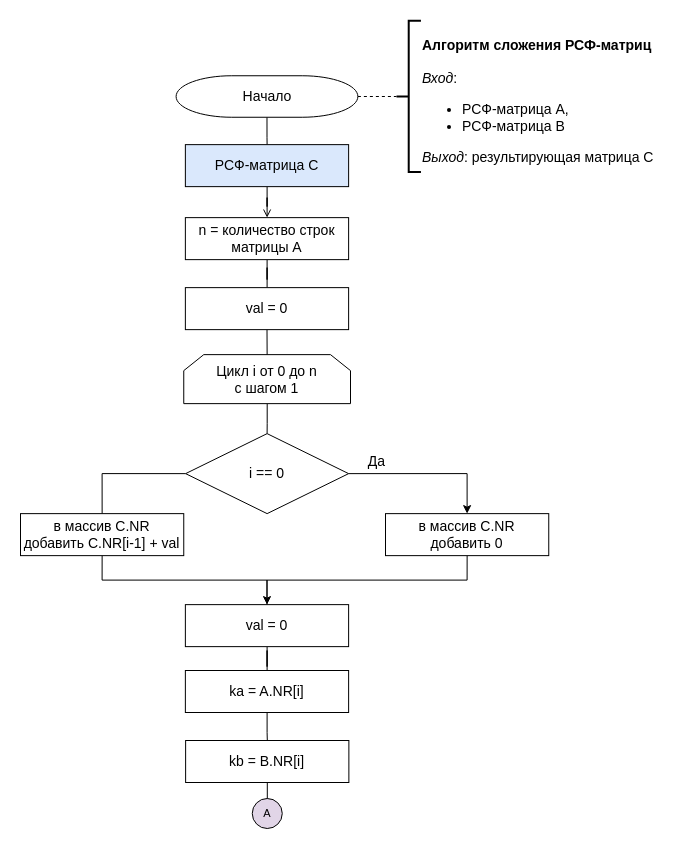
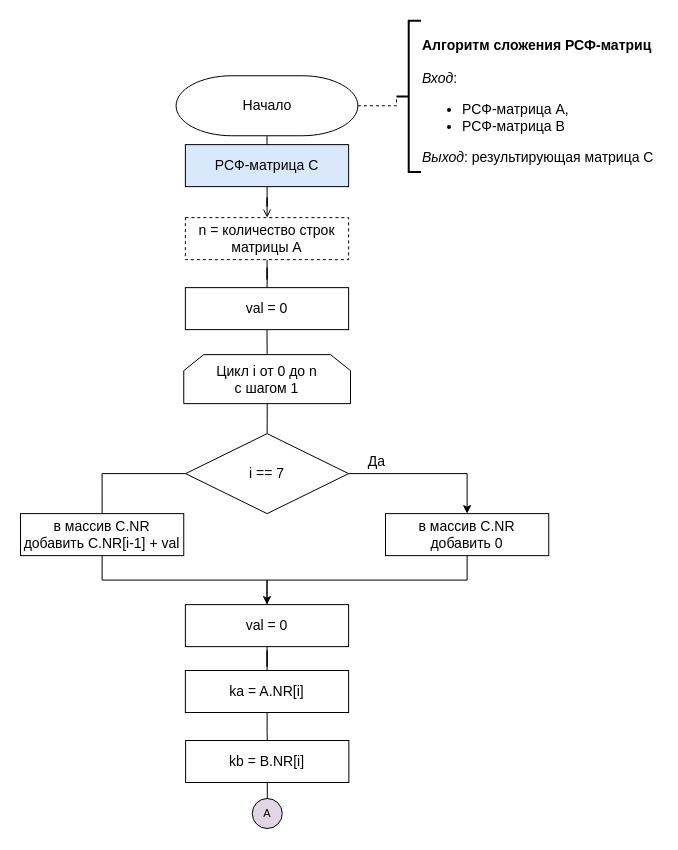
  <mxCell id="0" />
  <mxCell id="1" parent="0" />
  <mxCell id="2" style="edgeStyle=orthogonalEdgeStyle;shape=connector;rounded=0;orthogonalLoop=1;jettySize=auto;html=1;exitX=0.5;exitY=1;exitDx=0;exitDy=0;exitPerimeter=0;labelBackgroundColor=default;strokeColor=default;align=center;verticalAlign=middle;fontFamily=Helvetica;fontSize=11;fontColor=default;endArrow=none;endFill=0;" parent="1" source="3" target="5" edge="1"><mxGeometry relative="1" as="geometry" /></mxCell>
- <mxCell id="3" value="&lt;font style=&quot;font-size: 14px;&quot;&gt;Начало&lt;/font&gt;" style="strokeWidth=1;html=1;shape=mxgraph.flowchart.terminator;whiteSpace=wrap;fontSize=14;container=0;" parent="1" vertex="1"><mxGeometry x="175.6" y="75.25" width="181.783" height="41.5" as="geometry" /></mxCell>
+ <mxCell id="3" value="&lt;font style=&quot;font-size: 14px;&quot;&gt;Начало&lt;/font&gt;" style="strokeWidth=1;html=1;shape=mxgraph.flowchart.terminator;whiteSpace=wrap;fontSize=14;container=0;" parent="1" vertex="1"><mxGeometry x="175.6" y="75.25" width="181.783" height="60" as="geometry" /></mxCell>
  <mxCell id="4" value="" style="edgeStyle=orthogonalEdgeStyle;rounded=0;orthogonalLoop=1;jettySize=auto;html=1;endArrow=open;endFill=0;" parent="1" source="5" target="7" edge="1"><mxGeometry relative="1" as="geometry" /></mxCell>
  <mxCell id="5" value="РСФ-матрица С" style="rounded=0;whiteSpace=wrap;html=1;absoluteArcSize=1;arcSize=14;strokeWidth=1;fontSize=14;container=0;fillColor=#dae8fc;" parent="1" vertex="1"><mxGeometry x="184.87" y="144.13" width="163.25" height="42" as="geometry" /></mxCell>
  <mxCell id="6" value="" style="edgeStyle=orthogonalEdgeStyle;shape=connector;rounded=0;orthogonalLoop=1;jettySize=auto;html=1;labelBackgroundColor=default;strokeColor=default;align=center;verticalAlign=middle;fontFamily=Helvetica;fontSize=11;fontColor=default;endArrow=none;endFill=0;" parent="1" source="7" target="11" edge="1"><mxGeometry relative="1" as="geometry" /></mxCell>
- <mxCell id="7" value="n = количество строк матрицы А" style="rounded=0;whiteSpace=wrap;html=1;absoluteArcSize=1;arcSize=14;strokeWidth=1;fontSize=14;container=0;" parent="1" vertex="1"><mxGeometry x="184.87" y="217.13" width="163.25" height="42" as="geometry" /></mxCell>
+ <mxCell id="7" value="n = количество строк матрицы А" style="rounded=0;whiteSpace=wrap;html=1;absoluteArcSize=1;arcSize=14;strokeWidth=1;fontSize=14;container=0;dashed=1;" parent="1" vertex="1"><mxGeometry x="184.87" y="217.13" width="163.25" height="42" as="geometry" /></mxCell>
  <mxCell id="8" value="" style="edgeStyle=orthogonalEdgeStyle;shape=connector;rounded=0;orthogonalLoop=1;jettySize=auto;html=1;labelBackgroundColor=default;strokeColor=default;align=center;verticalAlign=middle;fontFamily=Helvetica;fontSize=11;fontColor=default;endArrow=none;endFill=0;" parent="1" source="9" target="15" edge="1"><mxGeometry relative="1" as="geometry" /></mxCell>
  <mxCell id="9" value="&lt;font style=&quot;font-size: 14px;&quot;&gt;Цикл i от 0 до n &lt;br&gt;c шагом 1&lt;br&gt;&lt;/font&gt;" style="shape=loopLimit;whiteSpace=wrap;html=1;container=0;" parent="1" vertex="1"><mxGeometry x="183.25" y="354.13" width="166.75" height="49" as="geometry" /></mxCell>
  <mxCell id="10" style="edgeStyle=orthogonalEdgeStyle;shape=connector;rounded=0;orthogonalLoop=1;jettySize=auto;html=1;exitX=0.5;exitY=1;exitDx=0;exitDy=0;entryX=0.5;entryY=0;entryDx=0;entryDy=0;labelBackgroundColor=default;strokeColor=default;align=center;verticalAlign=middle;fontFamily=Helvetica;fontSize=11;fontColor=default;endArrow=none;endFill=0;" parent="1" source="11" target="9" edge="1"><mxGeometry relative="1" as="geometry" /></mxCell>
  <mxCell id="11" value="val = 0" style="rounded=0;whiteSpace=wrap;html=1;absoluteArcSize=1;arcSize=14;strokeWidth=1;fontSize=14;container=0;" parent="1" vertex="1"><mxGeometry x="184.87" y="287.13" width="163.25" height="42" as="geometry" /></mxCell>
  <mxCell id="12" style="edgeStyle=orthogonalEdgeStyle;shape=connector;rounded=0;orthogonalLoop=1;jettySize=auto;html=1;exitX=1;exitY=0.5;exitDx=0;exitDy=0;entryX=0.5;entryY=0;entryDx=0;entryDy=0;labelBackgroundColor=default;strokeColor=default;align=center;verticalAlign=middle;fontFamily=Helvetica;fontSize=14;fontColor=default;endArrow=classic;endFill=1;" parent="1" source="15" target="17" edge="1"><mxGeometry relative="1" as="geometry" /></mxCell>
  <mxCell id="13" value="Да" style="edgeLabel;html=1;align=center;verticalAlign=middle;resizable=0;points=[];fontSize=14;fontFamily=Helvetica;fontColor=default;" parent="12" vertex="1" connectable="0"><mxGeometry x="-0.143" y="-1" relative="1" as="geometry"><mxPoint x="-41" y="-14" as="offset" /></mxGeometry></mxCell>
  <mxCell id="14" style="edgeStyle=orthogonalEdgeStyle;shape=connector;rounded=0;orthogonalLoop=1;jettySize=auto;html=1;exitX=0;exitY=0.5;exitDx=0;exitDy=0;entryX=0.5;entryY=0;entryDx=0;entryDy=0;labelBackgroundColor=default;strokeColor=default;align=center;verticalAlign=middle;fontFamily=Helvetica;fontSize=11;fontColor=default;endArrow=none;endFill=0;" parent="1" source="15" target="19" edge="1"><mxGeometry relative="1" as="geometry" /></mxCell>
- <mxCell id="15" value="&lt;font style=&quot;font-size: 14px;&quot;&gt;i == 0&lt;/font&gt;" style="rhombus;whiteSpace=wrap;html=1;fontFamily=Helvetica;fontSize=11;fontColor=default;" parent="1" vertex="1"><mxGeometry x="185.12" y="433.13" width="163" height="80" as="geometry" /></mxCell>
+ <mxCell id="15" value="&lt;font style=&quot;font-size: 14px;&quot;&gt;i == 7&lt;/font&gt;" style="rhombus;whiteSpace=wrap;html=1;fontFamily=Helvetica;fontSize=11;fontColor=default;" parent="1" vertex="1"><mxGeometry x="185.12" y="433.13" width="163" height="80" as="geometry" /></mxCell>
  <mxCell id="16" style="edgeStyle=orthogonalEdgeStyle;shape=connector;rounded=0;orthogonalLoop=1;jettySize=auto;html=1;exitX=0.5;exitY=1;exitDx=0;exitDy=0;entryX=0.5;entryY=0;entryDx=0;entryDy=0;labelBackgroundColor=default;strokeColor=default;align=center;verticalAlign=middle;fontFamily=Helvetica;fontSize=11;fontColor=default;endArrow=none;endFill=0;" parent="1" source="17" target="21" edge="1"><mxGeometry relative="1" as="geometry" /></mxCell>
  <mxCell id="17" value="в массив C.NR &lt;br&gt;добавить 0" style="rounded=0;whiteSpace=wrap;html=1;absoluteArcSize=1;arcSize=14;strokeWidth=1;fontSize=14;container=0;" parent="1" vertex="1"><mxGeometry x="385" y="513.13" width="163.25" height="42" as="geometry" /></mxCell>
  <mxCell id="18" style="edgeStyle=orthogonalEdgeStyle;shape=connector;rounded=0;orthogonalLoop=1;jettySize=auto;html=1;exitX=0.5;exitY=1;exitDx=0;exitDy=0;entryX=0.5;entryY=0;entryDx=0;entryDy=0;labelBackgroundColor=default;strokeColor=default;align=center;verticalAlign=middle;fontFamily=Helvetica;fontSize=11;fontColor=default;endArrow=classic;endFill=1;" parent="1" source="19" target="21" edge="1"><mxGeometry relative="1" as="geometry" /></mxCell>
  <mxCell id="19" value="в массив C.NR &lt;br&gt;добавить С.NR[i-1] + val" style="rounded=0;whiteSpace=wrap;html=1;absoluteArcSize=1;arcSize=14;strokeWidth=1;fontSize=14;container=0;" parent="1" vertex="1"><mxGeometry x="20" y="513.13" width="163.25" height="42" as="geometry" /></mxCell>
  <mxCell id="20" value="" style="edgeStyle=orthogonalEdgeStyle;shape=connector;rounded=0;orthogonalLoop=1;jettySize=auto;html=1;labelBackgroundColor=default;strokeColor=default;align=center;verticalAlign=middle;fontFamily=Helvetica;fontSize=11;fontColor=default;endArrow=none;endFill=0;" parent="1" source="21" target="23" edge="1"><mxGeometry relative="1" as="geometry" /></mxCell>
  <mxCell id="21" value="val = 0" style="rounded=0;whiteSpace=wrap;html=1;absoluteArcSize=1;arcSize=14;strokeWidth=1;fontSize=14;container=0;" parent="1" vertex="1"><mxGeometry x="184.87" y="604.13" width="163.25" height="42" as="geometry" /></mxCell>
  <mxCell id="22" value="" style="edgeStyle=orthogonalEdgeStyle;shape=connector;rounded=0;orthogonalLoop=1;jettySize=auto;html=1;labelBackgroundColor=default;strokeColor=default;align=center;verticalAlign=middle;fontFamily=Helvetica;fontSize=11;fontColor=default;endArrow=none;endFill=0;" parent="1" source="23" target="25" edge="1"><mxGeometry relative="1" as="geometry" /></mxCell>
  <mxCell id="23" value="ka = A.NR[i]" style="rounded=0;whiteSpace=wrap;html=1;absoluteArcSize=1;arcSize=14;strokeWidth=1;fontSize=14;container=0;" parent="1" vertex="1"><mxGeometry x="184.87" y="670" width="163.25" height="42" as="geometry" /></mxCell>
  <mxCell id="24" value="" style="edgeStyle=orthogonalEdgeStyle;shape=connector;rounded=0;orthogonalLoop=1;jettySize=auto;html=1;labelBackgroundColor=default;strokeColor=default;align=center;verticalAlign=middle;fontFamily=Helvetica;fontSize=11;fontColor=default;endArrow=none;endFill=0;" parent="1" source="25" edge="1"><mxGeometry relative="1" as="geometry"><mxPoint x="266.867" y="810.002" as="targetPoint" /></mxGeometry></mxCell>
  <mxCell id="25" value="kb = B.NR[i]" style="rounded=0;whiteSpace=wrap;html=1;absoluteArcSize=1;arcSize=14;strokeWidth=1;fontSize=14;container=0;" parent="1" vertex="1"><mxGeometry x="185.12" y="740" width="163.25" height="42" as="geometry" /></mxCell>
  <mxCell id="26" value="A" style="ellipse;whiteSpace=wrap;html=1;aspect=fixed;fontFamily=Helvetica;fontSize=11;fontColor=default;fillColor=#e1d5e7;" parent="1" vertex="1"><mxGeometry x="251.75" y="798" width="30" height="30" as="geometry" /></mxCell>
  <mxCell id="27" style="edgeStyle=orthogonalEdgeStyle;rounded=0;orthogonalLoop=1;jettySize=auto;html=1;exitX=1;exitY=0.5;exitDx=0;exitDy=0;exitPerimeter=0;entryX=0;entryY=0.5;entryDx=0;entryDy=0;entryPerimeter=0;endArrow=none;endFill=0;dashed=1;" edge="1" parent="1" source="3" target="29"><mxGeometry relative="1" as="geometry" /></mxCell>
  <mxCell id="28" value="" style="group" vertex="1" connectable="0" parent="1"><mxGeometry x="396" y="20.37" width="260" height="151.25" as="geometry" /></mxCell>
  <mxCell id="29" value="" style="strokeWidth=2;html=1;shape=mxgraph.flowchart.annotation_2;align=left;labelPosition=right;pointerEvents=1;hachureGap=4;fontFamily=Architects Daughter;fontSource=https%3A%2F%2Ffonts.googleapis.com%2Fcss%3Ffamily%3DArchitects%2BDaughter;fontSize=14;container=0;" parent="28" vertex="1"><mxGeometry width="24.44" height="151.25" as="geometry" /></mxCell>
  <mxCell id="30" value="&lt;br style=&quot;font-size: 14px;&quot;&gt;&lt;b style=&quot;font-size: 14px;&quot;&gt;Алгоритм сложения РСФ-матриц&lt;br style=&quot;font-size: 14px;&quot;&gt;&amp;nbsp;&lt;/b&gt;&lt;br style=&quot;font-size: 14px;&quot;&gt;&lt;i style=&quot;font-size: 14px;&quot;&gt;Вход&lt;/i&gt;:&amp;nbsp;&lt;br&gt;&lt;ul&gt;&lt;li&gt;РСФ-матрица A,&lt;/li&gt;&lt;li&gt;РСФ-матрица B&lt;/li&gt;&lt;/ul&gt;&lt;div&gt;&lt;i&gt;Выход&lt;/i&gt;: результирующая&amp;nbsp;&lt;span style=&quot;background-color: initial;&quot;&gt;матрица С&lt;/span&gt;&lt;/div&gt;" style="text;html=1;strokeColor=none;fillColor=none;align=left;verticalAlign=middle;whiteSpace=wrap;rounded=0;fontSize=14;container=0;" parent="28" vertex="1"><mxGeometry x="24.44" y="66.63" width="235.56" height="10" as="geometry" /></mxCell>
